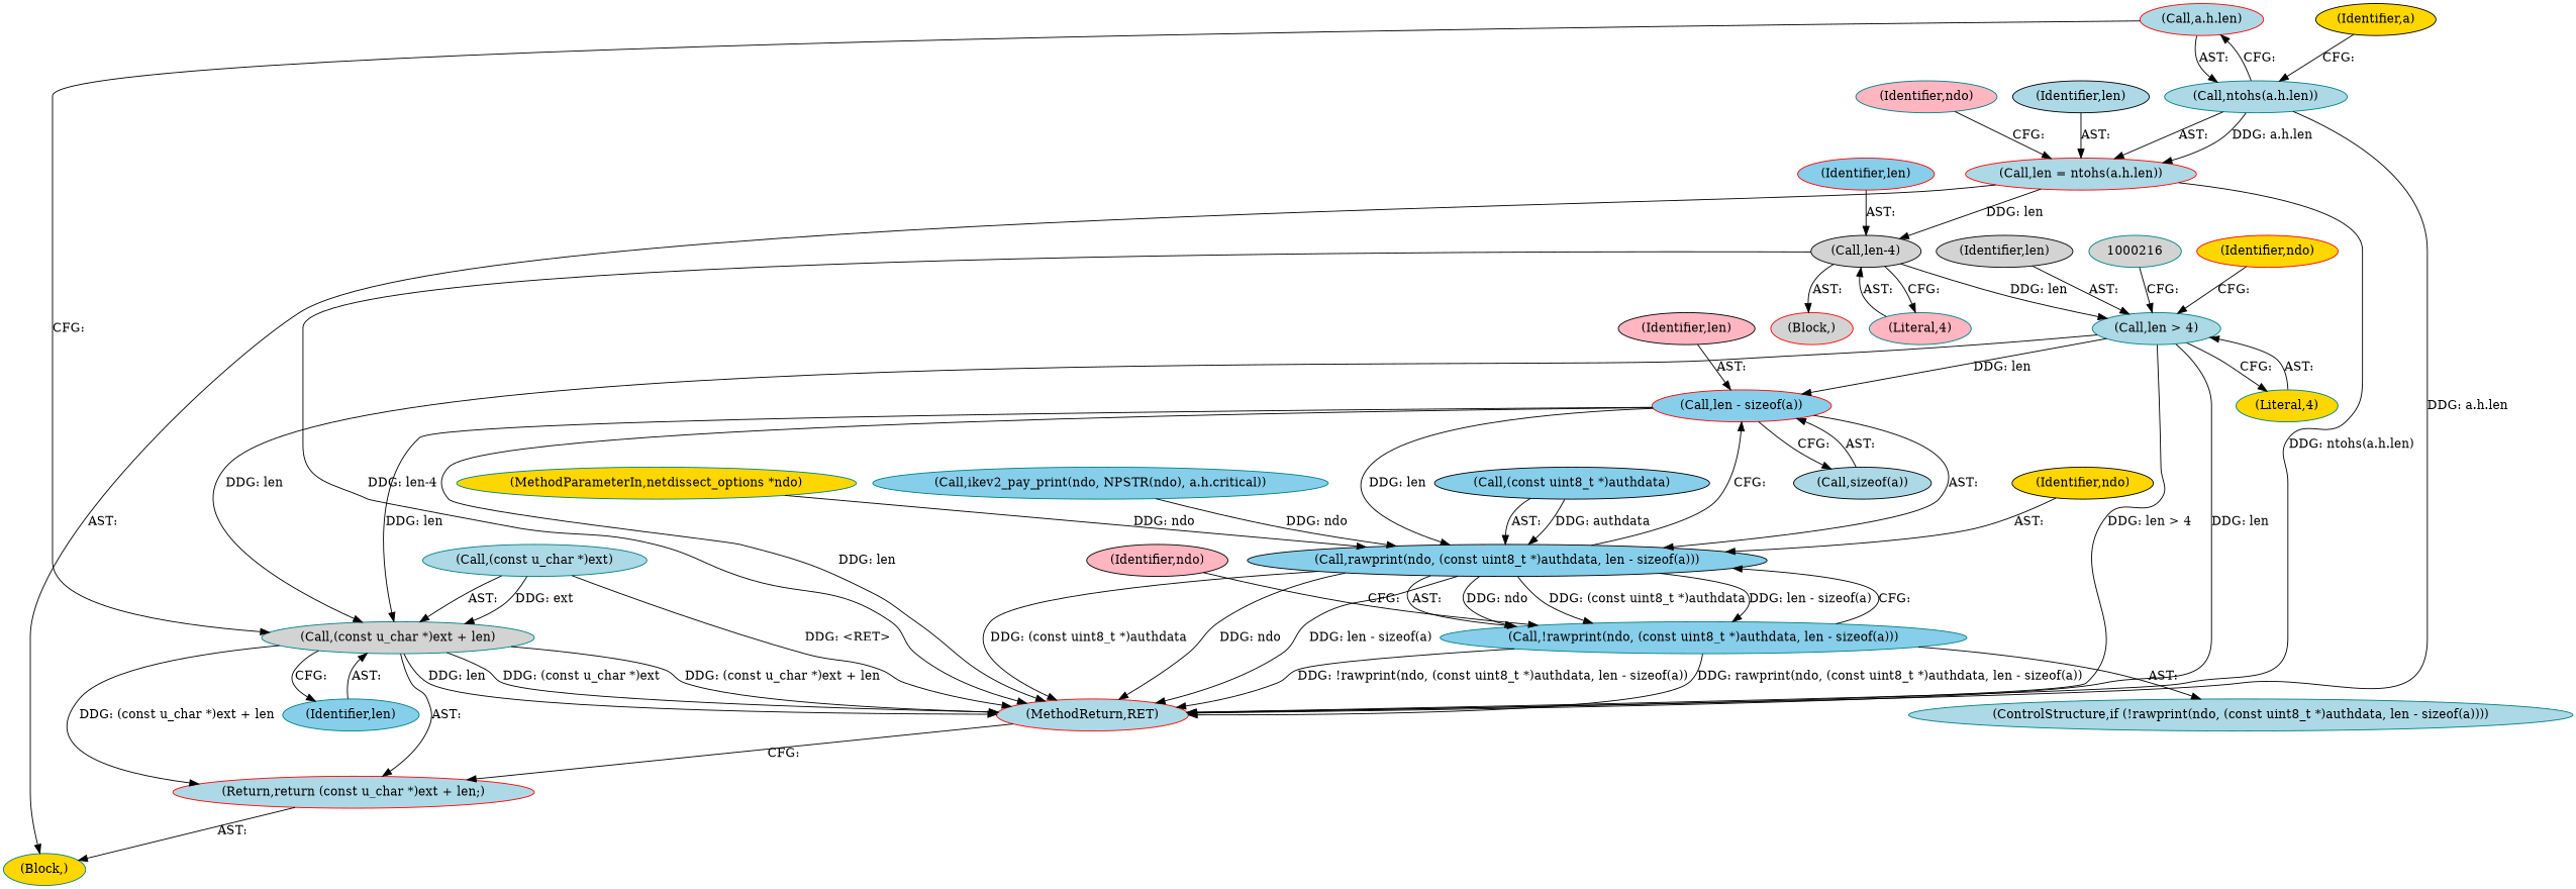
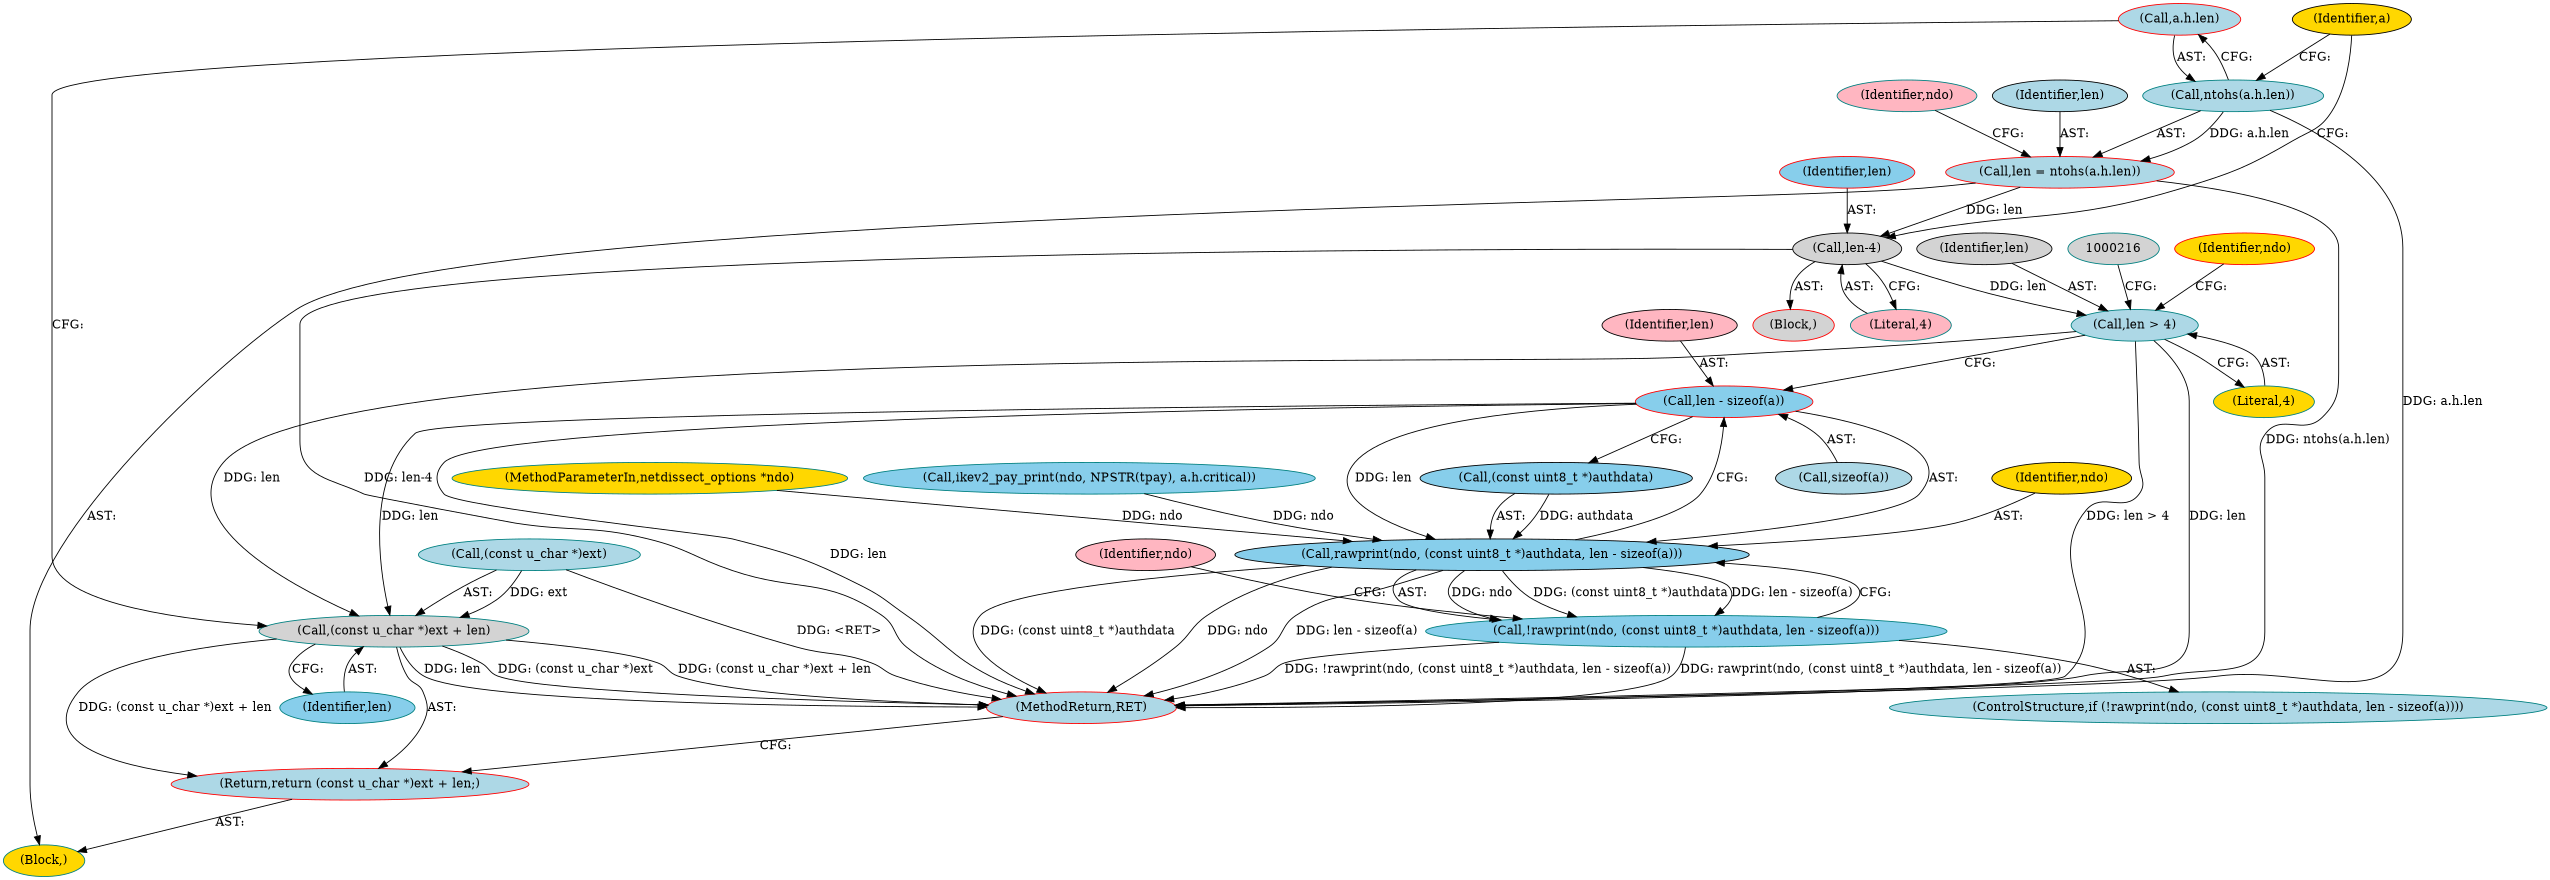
  digraph {
    node [color=teal fillcolor=lightblue style=filled]
    n1 [color=red fillcolor=skyblue label="(Call,len - sizeof(a))"]
    n2 [color=black fillcolor=skyblue label="(Call,rawprint(ndo, (const uint8_t *)authdata, len - sizeof(a)))"]
    n3 [fillcolor=lightgrey label="(Call,(const u_char *)ext + len)"]
    n4 [color=red label="(MethodReturn,RET)"]
    n5 [color=black label="(Call,sizeof(a))"]
    n6 [fillcolor=skyblue label="(Call,!rawprint(ndo, (const uint8_t *)authdata, len - sizeof(a)))"]
    n7 [color=red label="(Return,return (const u_char *)ext + len;)"]
    n8 [fillcolor=skyblue label="(Identifier,len)"]
    n9 [label="(Call,len > 4)"]
    n10 [fillcolor=gold label="(Literal,4)"]
    n11 [color=black fillcolor=lightgrey label="(Call,len-4)"]
    n12 [fillcolor=lightpink label="(Literal,4)"]
    n13 [color=red fillcolor=lightgrey label="(Block,)"]
    n14 [color=red label="(Call,len = ntohs(a.h.len))"]
    n15 [fillcolor=gold label="(Block,)"]
    n16 [label="(Call,ntohs(a.h.len))"]
    n17 [color=red label="(Call,a.h.len)"]
    n18 [label="(ControlStructure,if (!rawprint(ndo, (const uint8_t *)authdata, len - sizeof(a))))"]
    n19 [color=black fillcolor=lightpink label="(Identifier,ndo)"]
    n20 [fillcolor=lightpink label="(Identifier,ndo)"]
    n21 [color=black fillcolor=gold label="(Identifier,ndo)"]
    n22 [color=red fillcolor=skyblue label="(Identifier,len)"]
    n23 [label="(Call,(const u_char *)ext)"]
    n24 [color=red fillcolor=gold label="(Identifier,ndo)"]
    n25 [color=black fillcolor=lightpink label="(Identifier,len)"]
    n26 [color=black fillcolor=lightgrey label="(Identifier,len)"]
    n27 [color=black fillcolor=gold label="(Identifier,a)"]
    n28 [color=black fillcolor=skyblue label="(Call,(const uint8_t *)authdata)"]
    n29 [fillcolor=gold label="(MethodParameterIn,netdissect_options *ndo)"]
    n30 [color=black label="(Identifier,len)"]
-   n31 [fillcolor=skyblue label="(Call,ikev2_pay_print(ndo, NPSTR(ndo), a.h.critical))"]
+   n31 [fillcolor=skyblue label="(Call,ikev2_pay_print(ndo, NPSTR(tpay), a.h.critical))"]
    1000216 [fillcolor=lightgrey]
    n1 -> n2 [label="AST: "]
    n1 -> n2 [label="DDG: len"]
    n1 -> n3 [label="DDG: len"]
    n1 -> n4 [label="DDG: len"]
-   n1 -> n5 [label="CFG: "]
+   n1 -> n28 [label="CFG: "]
    n2 -> n1 [label="CFG: "]
    n2 -> n4 [label="DDG: (const uint8_t *)authdata"]
    n2 -> n4 [label="DDG: ndo"]
    n2 -> n4 [label="DDG: len - sizeof(a)"]
    n2 -> n6 [label="AST: "]
    n2 -> n6 [label="DDG: ndo"]
    n2 -> n6 [label="DDG: (const uint8_t *)authdata"]
    n2 -> n6 [label="DDG: len - sizeof(a)"]
    n3 -> n4 [label="DDG: (const u_char *)ext + len"]
    n3 -> n4 [label="DDG: len"]
    n3 -> n4 [label="DDG: (const u_char *)ext"]
    n3 -> n7 [label="AST: "]
    n3 -> n7 [label="DDG: (const u_char *)ext + len"]
    n3 -> n8 [label="CFG: "]
    n4 -> n7 [label="CFG: "]
    n5 -> n1 [label="AST: "]
    n6 -> n2 [label="CFG: "]
    n6 -> n4 [label="DDG: !rawprint(ndo, (const uint8_t *)authdata, len - sizeof(a))"]
    n6 -> n4 [label="DDG: rawprint(ndo, (const uint8_t *)authdata, len - sizeof(a))"]
    n6 -> n18 [label="AST: "]
    n7 -> n15 [label="AST: "]
    n8 -> n3 [label="AST: "]
-   n9 -> n1 [label="DDG: len"]
+   n9 -> n1 [label="CFG: "]
    n9 -> n3 [label="DDG: len"]
    n9 -> n4 [label="DDG: len > 4"]
    n9 -> n4 [label="DDG: len"]
    n9 -> n10 [label="CFG: "]
    n10 -> n9 [label="AST: "]
    n11 -> n4 [label="DDG: len-4"]
    n11 -> n9 [label="DDG: len"]
    n11 -> n12 [label="CFG: "]
    n11 -> n13 [label="AST: "]
    n12 -> n11 [label="AST: "]
    n14 -> n4 [label="DDG: ntohs(a.h.len)"]
    n14 -> n11 [label="DDG: len"]
    n14 -> n15 [label="AST: "]
    n16 -> n4 [label="DDG: a.h.len"]
    n16 -> n14 [label="AST: "]
    n16 -> n14 [label="DDG: a.h.len"]
    n16 -> n17 [label="CFG: "]
    n17 -> n3 [label="CFG: "]
    n17 -> n16 [label="AST: "]
    n19 -> n6 [label="CFG: "]
    n20 -> n14 [label="CFG: "]
    n21 -> n2 [label="AST: "]
    n22 -> n11 [label="AST: "]
    n23 -> n3 [label="AST: "]
    n23 -> n3 [label="DDG: ext"]
    n23 -> n4 [label="DDG: <RET>"]
    n24 -> n9 [label="CFG: "]
    n25 -> n1 [label="AST: "]
    n26 -> n9 [label="AST: "]
+   n27 -> n11 [label="CFG: "]
    n27 -> n16 [label="CFG: "]
    n28 -> n2 [label="AST: "]
    n28 -> n2 [label="DDG: authdata"]
    n29 -> n2 [label="DDG: ndo"]
    n30 -> n14 [label="AST: "]
    n31 -> n2 [label="DDG: ndo"]
    1000216 -> n9 [label="CFG: "]
  }
